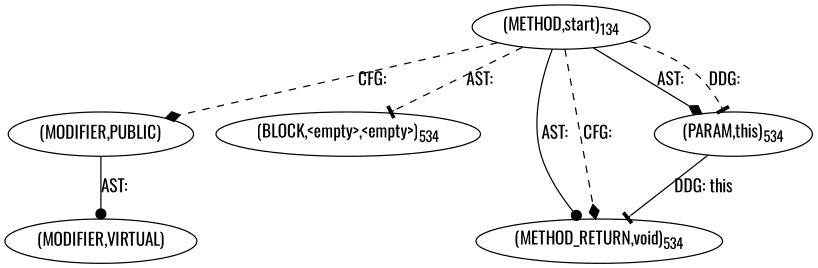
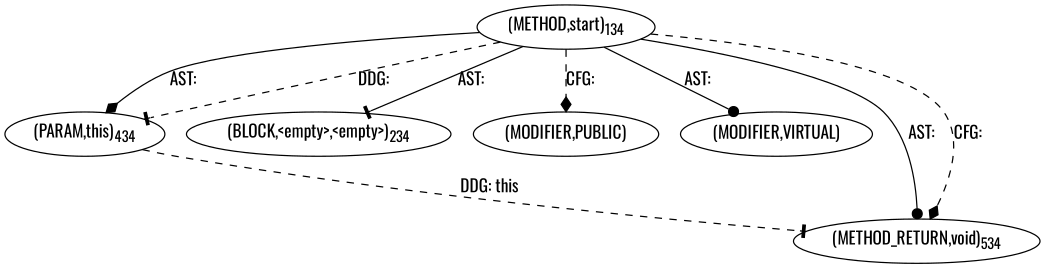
  digraph {
    fontname=Oswald
    node [fontname=Oswald]
    edge [arrowhead=diamond fontname=Oswald style=solid]
    n1 [label=<(METHOD,start)<SUB>134</SUB>>]
-   n2 [label=<(PARAM,this)<SUB>534</SUB>>]
-   n3 [label=<(BLOCK,&lt;empty&gt;,&lt;empty&gt;)<SUB>534</SUB>>]
+   n2 [label=<(PARAM,this)<SUB>434</SUB>>]
+   n3 [label=<(BLOCK,&lt;empty&gt;,&lt;empty&gt;)<SUB>234</SUB>>]
    n4 [label=<(MODIFIER,PUBLIC)>]
    n5 [label=<(MODIFIER,VIRTUAL)>]
    n6 [label=<(METHOD_RETURN,void)<SUB>534</SUB>>]
    n1 -> n2 [label="AST: "]
    n1 -> n2 [arrowhead=tee label="DDG: " style=dashed]
-   n1 -> n3 [arrowhead=tee label="AST: " style=dashed]
+   n1 -> n3 [arrowhead=tee label="AST: "]
    n1 -> n4 [label="CFG: " style=dashed]
-   n4 -> n5 [arrowhead=dot label="AST: "]
+   n1 -> n5 [arrowhead=dot label="AST: "]
    n1 -> n6 [arrowhead=dot label="AST: "]
    n1 -> n6 [label="CFG: " style=dashed]
-   n2 -> n6 [arrowhead=tee label="DDG: this"]
+   n2 -> n6 [arrowhead=tee label="DDG: this" style=dashed]
  }
